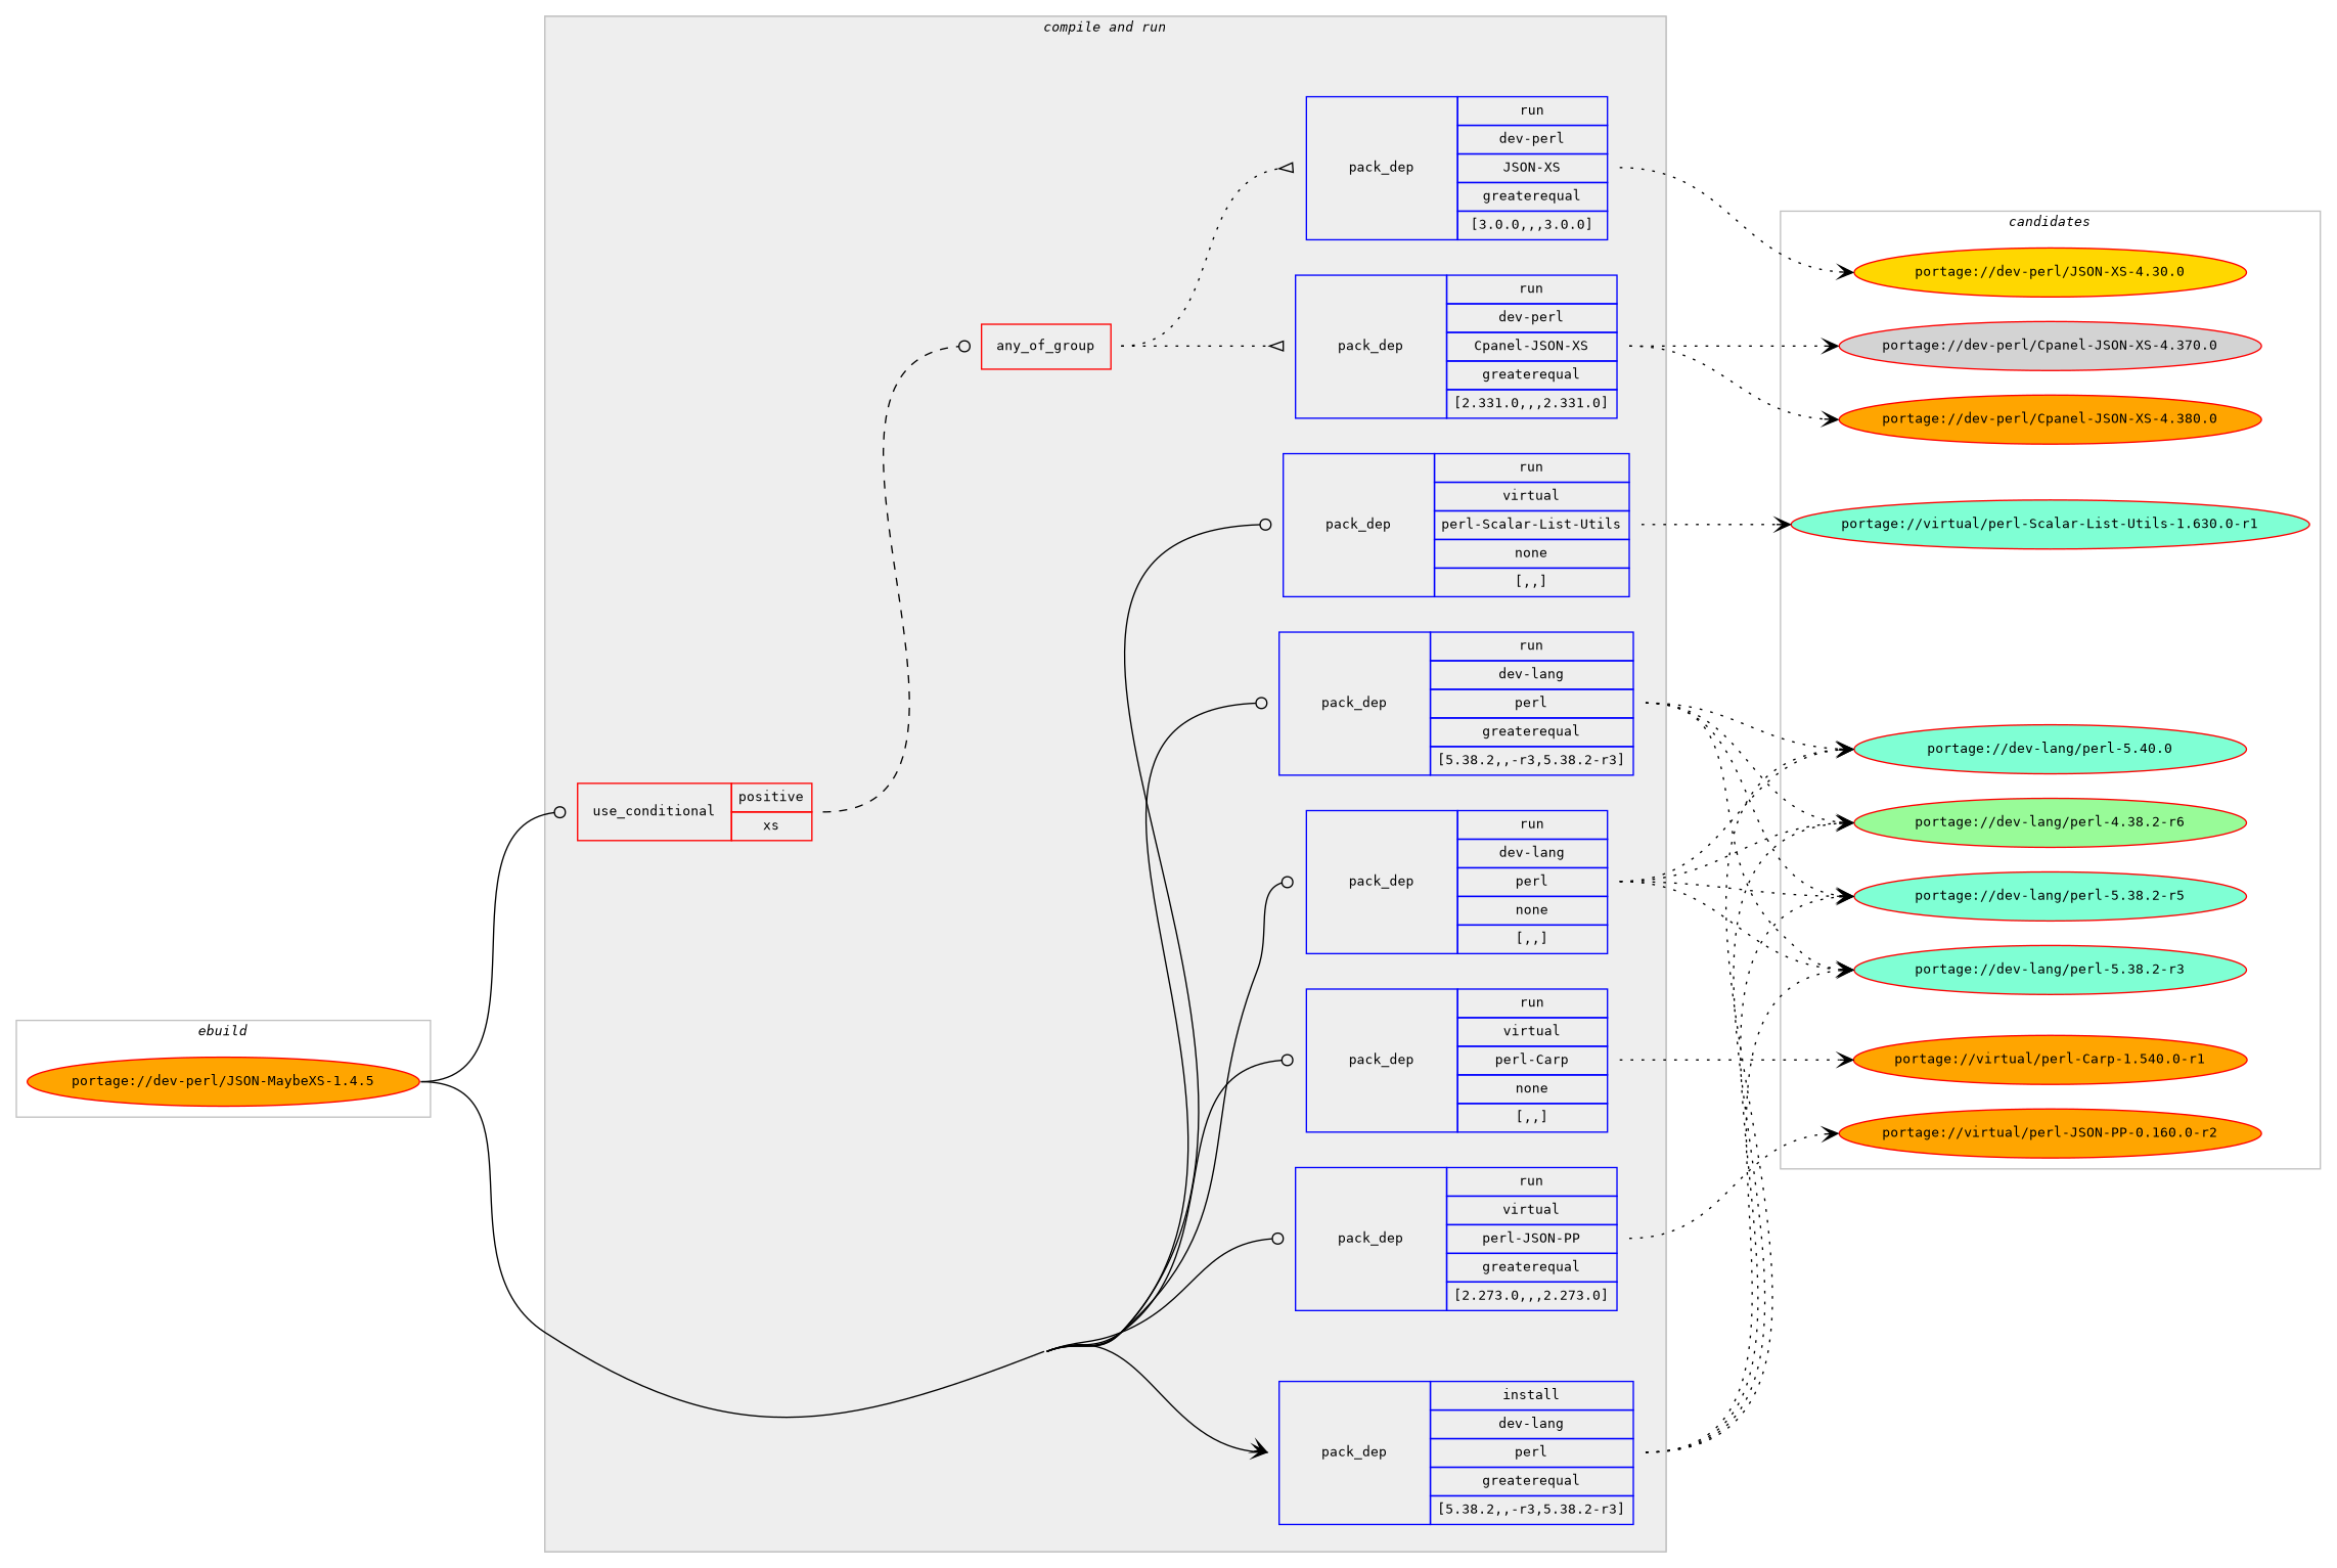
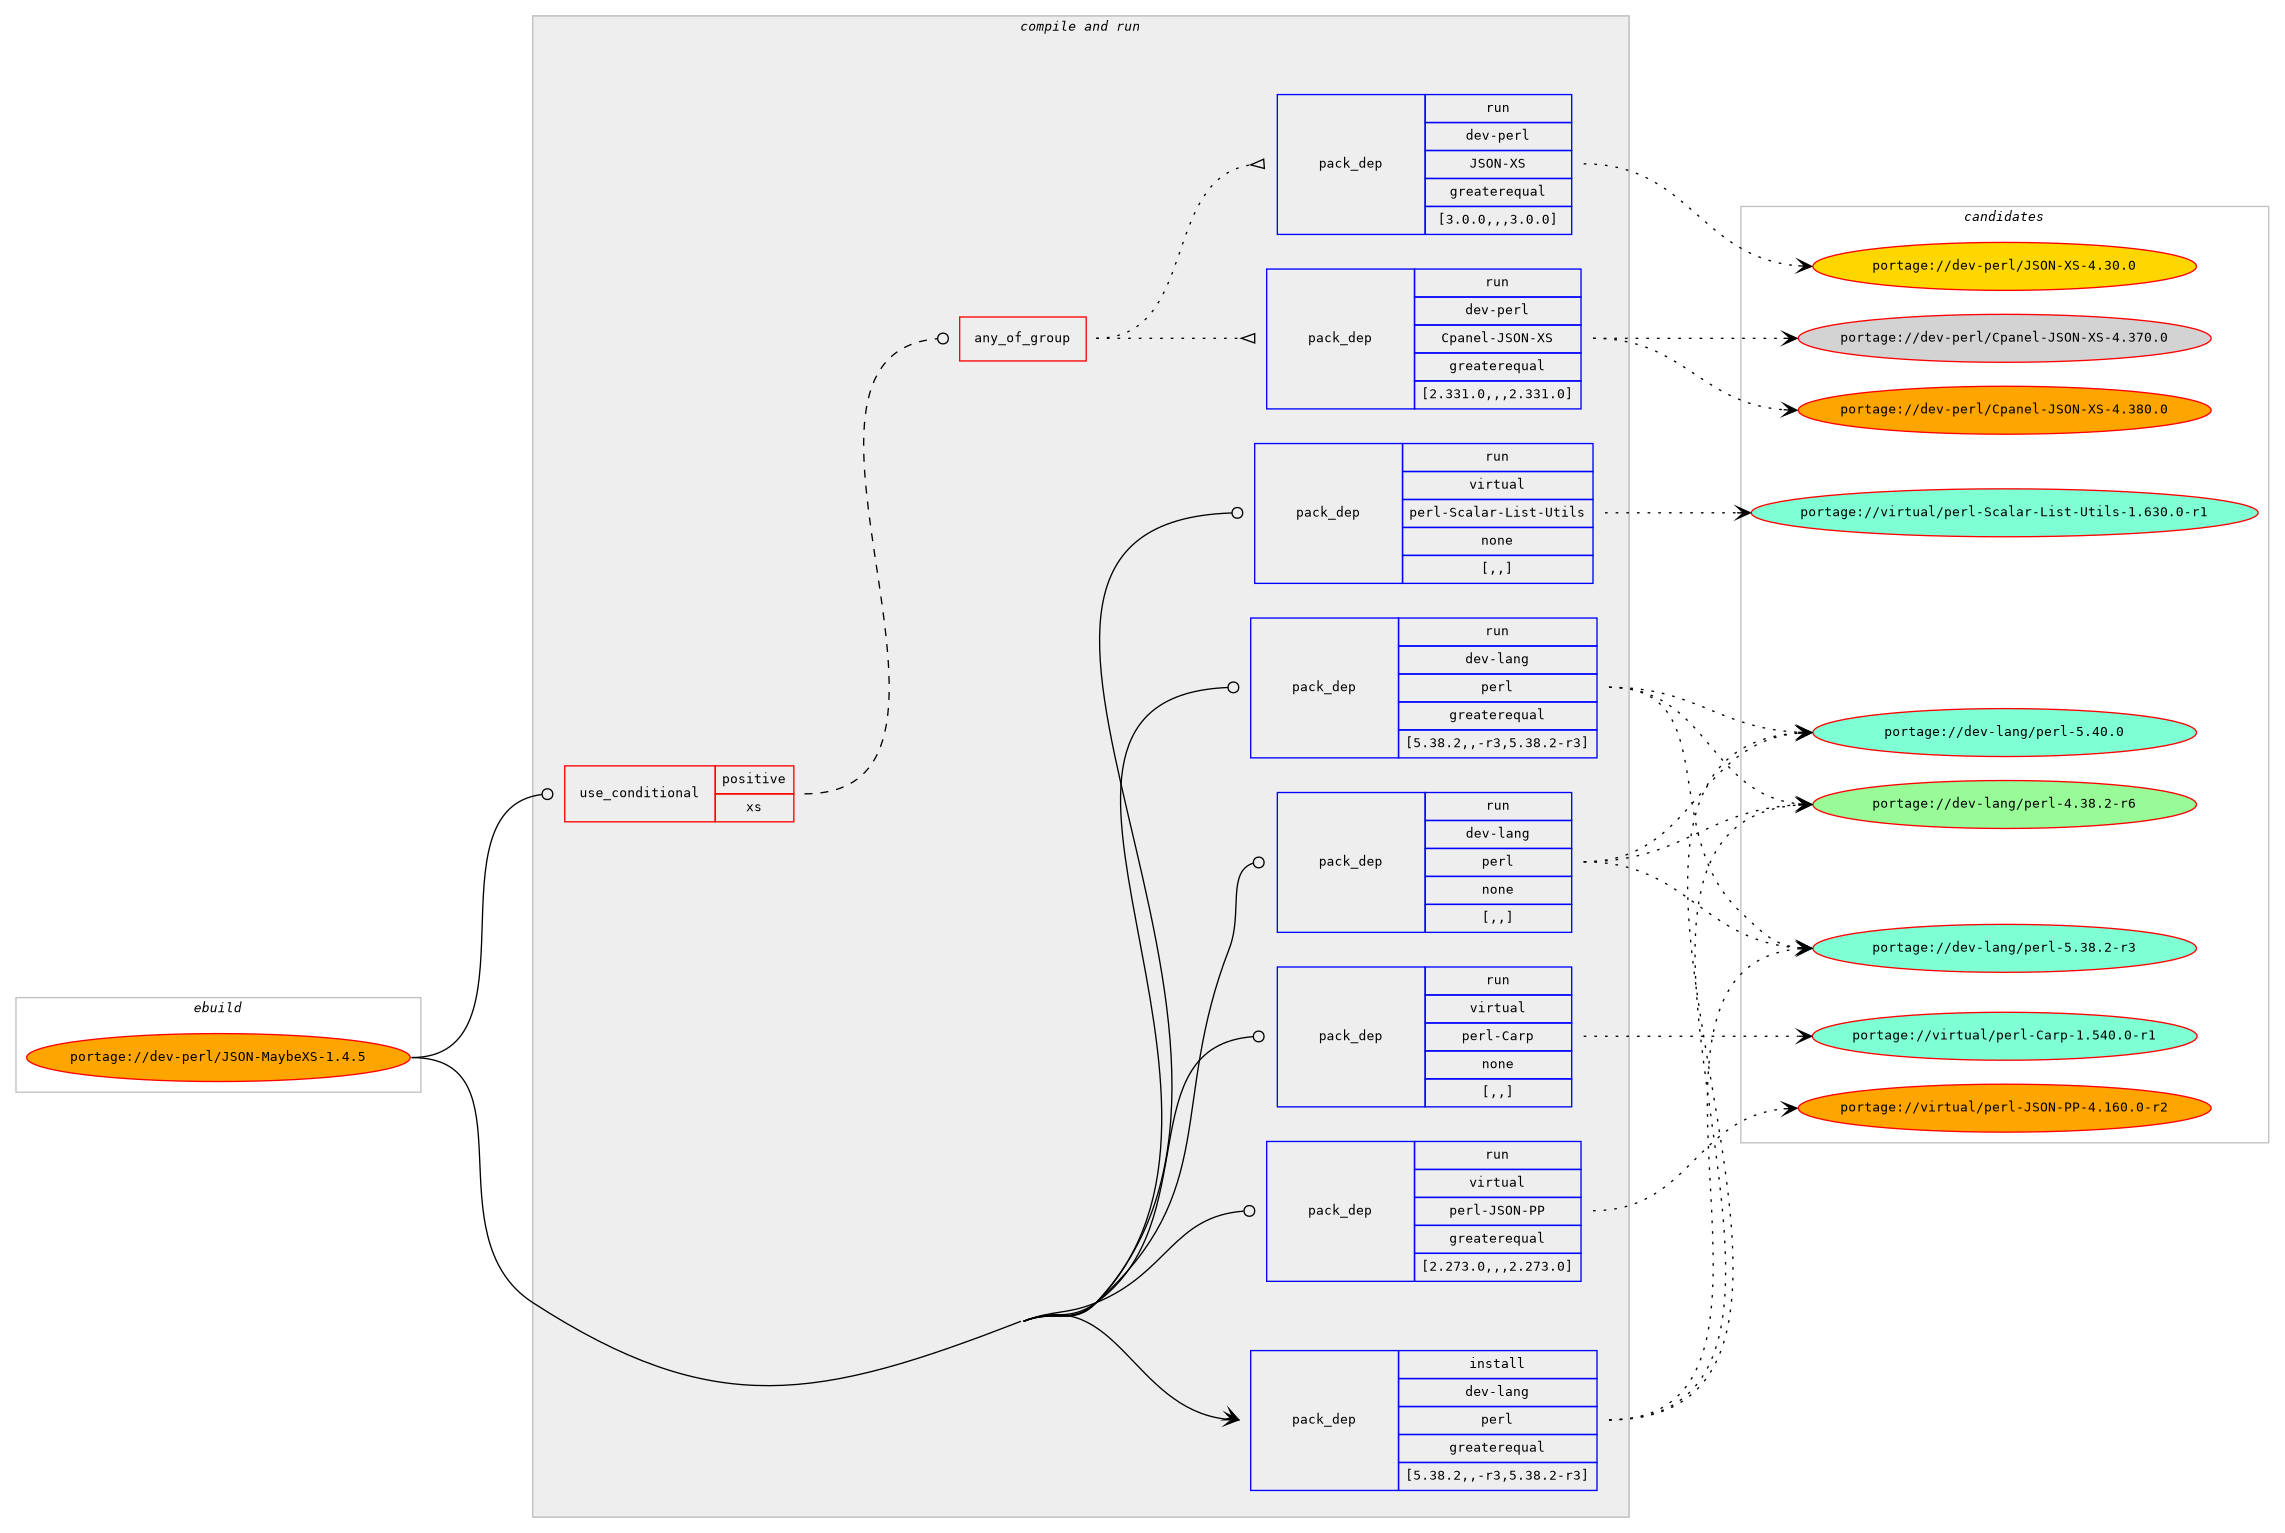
  digraph {
    compound=true
    concentrate=true
    fontname="DejaVu Sans Mono"
    fontsize=10
    newrank=true
    rankdir=LR
    ranksep=1.5
    node [color=red fontname="DejaVu Sans Mono" fontsize=10 style=filled]
    edge [arrowhead=vee fontname="DejaVu Sans Mono" headport=w style=dotted tailport=e weight=100]
    n1 [fillcolor=orange label="portage://dev-perl/JSON-MaybeXS-1.4.5" width=4]
    n2 [color=blue label=<<TABLE BORDER="0" CELLBORDER="1" CELLSPACING="0" CELLPADDING="4" WIDTH="220"><TR><TD ROWSPAN="6" CELLPADDING="30">pack_dep</TD></TR><TR><TD WIDTH="110">install</TD></TR><TR><TD>dev-lang</TD></TR><TR><TD>perl</TD></TR><TR><TD>greaterequal</TD></TR><TR><TD>[5.38.2,,-r3,5.38.2-r3]</TD></TR></TABLE>> shape=none style=""]
    n3 [color=blue label=<<TABLE BORDER="0" CELLBORDER="1" CELLSPACING="0" CELLPADDING="4" WIDTH="220"><TR><TD ROWSPAN="6" CELLPADDING="30">pack_dep</TD></TR><TR><TD WIDTH="110">run</TD></TR><TR><TD>dev-perl</TD></TR><TR><TD>Cpanel-JSON-XS</TD></TR><TR><TD>greaterequal</TD></TR><TR><TD>[2.331.0,,,2.331.0]</TD></TR></TABLE>> shape=none style=""]
    n4 [color=blue label=<<TABLE BORDER="0" CELLBORDER="1" CELLSPACING="0" CELLPADDING="4" WIDTH="220"><TR><TD ROWSPAN="6" CELLPADDING="30">pack_dep</TD></TR><TR><TD WIDTH="110">run</TD></TR><TR><TD>dev-perl</TD></TR><TR><TD>JSON-XS</TD></TR><TR><TD>greaterequal</TD></TR><TR><TD>[3.0.0,,,3.0.0]</TD></TR></TABLE>> shape=none style=""]
    n5 [label=<<TABLE BORDER="0" CELLBORDER="1" CELLSPACING="0" CELLPADDING="4"><TR><TD CELLPADDING="10">any_of_group</TD></TR></TABLE>> shape=none style=""]
    n6 [label=<<TABLE BORDER="0" CELLBORDER="1" CELLSPACING="0" CELLPADDING="4"><TR><TD ROWSPAN="3" CELLPADDING="10">use_conditional</TD></TR><TR><TD>positive</TD></TR><TR><TD>xs</TD></TR></TABLE>> shape=none style=""]
    n7 [color=blue label=<<TABLE BORDER="0" CELLBORDER="1" CELLSPACING="0" CELLPADDING="4" WIDTH="220"><TR><TD ROWSPAN="6" CELLPADDING="30">pack_dep</TD></TR><TR><TD WIDTH="110">run</TD></TR><TR><TD>dev-lang</TD></TR><TR><TD>perl</TD></TR><TR><TD>greaterequal</TD></TR><TR><TD>[5.38.2,,-r3,5.38.2-r3]</TD></TR></TABLE>> shape=none style=""]
    n8 [color=blue label=<<TABLE BORDER="0" CELLBORDER="1" CELLSPACING="0" CELLPADDING="4" WIDTH="220"><TR><TD ROWSPAN="6" CELLPADDING="30">pack_dep</TD></TR><TR><TD WIDTH="110">run</TD></TR><TR><TD>dev-lang</TD></TR><TR><TD>perl</TD></TR><TR><TD>none</TD></TR><TR><TD>[,,]</TD></TR></TABLE>> shape=none style=""]
    n9 [color=blue label=<<TABLE BORDER="0" CELLBORDER="1" CELLSPACING="0" CELLPADDING="4" WIDTH="220"><TR><TD ROWSPAN="6" CELLPADDING="30">pack_dep</TD></TR><TR><TD WIDTH="110">run</TD></TR><TR><TD>virtual</TD></TR><TR><TD>perl-Carp</TD></TR><TR><TD>none</TD></TR><TR><TD>[,,]</TD></TR></TABLE>> shape=none style=""]
    n10 [color=blue label=<<TABLE BORDER="0" CELLBORDER="1" CELLSPACING="0" CELLPADDING="4" WIDTH="220"><TR><TD ROWSPAN="6" CELLPADDING="30">pack_dep</TD></TR><TR><TD WIDTH="110">run</TD></TR><TR><TD>virtual</TD></TR><TR><TD>perl-JSON-PP</TD></TR><TR><TD>greaterequal</TD></TR><TR><TD>[2.273.0,,,2.273.0]</TD></TR></TABLE>> shape=none style=""]
    n11 [color=blue label=<<TABLE BORDER="0" CELLBORDER="1" CELLSPACING="0" CELLPADDING="4" WIDTH="220"><TR><TD ROWSPAN="6" CELLPADDING="30">pack_dep</TD></TR><TR><TD WIDTH="110">run</TD></TR><TR><TD>virtual</TD></TR><TR><TD>perl-Scalar-List-Utils</TD></TR><TR><TD>none</TD></TR><TR><TD>[,,]</TD></TR></TABLE>> shape=none style=""]
    n12 [fillcolor=aquamarine label="portage://dev-lang/perl-5.40.0" width=4]
    n13 [fillcolor=palegreen label="portage://dev-lang/perl-4.38.2-r6" width=4]
-   n14 [fillcolor=aquamarine label="portage://dev-lang/perl-5.38.2-r5" width=4]
    n15 [fillcolor=aquamarine label="portage://dev-lang/perl-5.38.2-r3" width=4]
    n16 [fillcolor=orange label="portage://dev-perl/Cpanel-JSON-XS-4.380.0" width=4]
    n17 [fillcolor=lightgrey label="portage://dev-perl/Cpanel-JSON-XS-4.370.0" width=4]
    n18 [fillcolor=gold label="portage://dev-perl/JSON-XS-4.30.0" width=4]
-   n19 [fillcolor=orange label="portage://virtual/perl-Carp-1.540.0-r1" width=4]
-   n20 [fillcolor=orange label="portage://virtual/perl-JSON-PP-0.160.0-r2" width=4]
+   n19 [fillcolor=aquamarine label="portage://virtual/perl-Carp-1.540.0-r1" width=4]
+   n20 [fillcolor=orange label="portage://virtual/perl-JSON-PP-4.160.0-r2" width=4]
    n21 [fillcolor=aquamarine label="portage://virtual/perl-Scalar-List-Utils-1.630.0-r1" width=4]
    subgraph cluster_1 {
      color=gray
      label=<<i>ebuild</i>>
      n1
    }
    subgraph cluster_2 {
      color=gray
      label=<<i>dependencies</i>>
      subgraph cluster_3 {
        color=gray
        fillcolor="#eeeeee"
        label=<<i>run</i>>
        style=filled
        subgraph sub_4 {
          color=gray
          fillcolor="#eeeeee"
          label=<<i>run</i>>
          style=filled
          n6
          subgraph sub_5 {
            color=gray
            fillcolor="#eeeeee"
            label=<<i>run</i>>
            style=filled
            n5
            subgraph sub_6 {
              color=gray
              fillcolor="#eeeeee"
              label=<<i>run</i>>
              style=filled
              n3
            }
            subgraph sub_7 {
              color=gray
              fillcolor="#eeeeee"
              label=<<i>run</i>>
              style=filled
              n4
            }
          }
        }
        subgraph sub_8 {
          color=gray
          fillcolor="#eeeeee"
          label=<<i>run</i>>
          style=filled
          n7
        }
        subgraph sub_9 {
          color=gray
          fillcolor="#eeeeee"
          label=<<i>run</i>>
          style=filled
          n8
        }
        subgraph sub_10 {
          color=gray
          fillcolor="#eeeeee"
          label=<<i>run</i>>
          style=filled
          n9
        }
        subgraph sub_11 {
          color=gray
          fillcolor="#eeeeee"
          label=<<i>run</i>>
          style=filled
          n10
        }
        subgraph sub_12 {
          color=gray
          fillcolor="#eeeeee"
          label=<<i>run</i>>
          style=filled
          n11
        }
      }
      subgraph cluster_13 {
        color=gray
        fillcolor="#eeeeee"
        label=<<i>compile</i>>
        style=filled
        subgraph sub_14 {
          color=gray
          fillcolor="#eeeeee"
          label=<<i>compile</i>>
          style=filled
          n2
        }
      }
      subgraph cluster_15 {
        color=gray
        fillcolor="#eeeeee"
        label=<<i>compile and run</i>>
        style=filled
      }
    }
    subgraph cluster_16 {
      color=gray
      label=<<i>candidates</i>>
      rank=same
      subgraph sub_17 {
        color=black
        label=<<i>candidates</i>>
        nodesep=1
        rank=same
        n12
        n13
-       n14
        n15
      }
      subgraph sub_18 {
        color=black
        label=<<i>candidates</i>>
        nodesep=1
        rank=same
        n16
        n17
      }
      subgraph sub_19 {
        color=black
        label=<<i>candidates</i>>
        nodesep=1
        rank=same
        n18
      }
      subgraph sub_20 {
        color=black
        label=<<i>candidates</i>>
        nodesep=1
        rank=same
        n12
        n13
-       n14
        n15
      }
      subgraph sub_21 {
        color=black
        label=<<i>candidates</i>>
        nodesep=1
        rank=same
        n12
        n13
-       n14
        n15
      }
      subgraph sub_22 {
        color=black
        label=<<i>candidates</i>>
        nodesep=1
        rank=same
        n19
      }
      subgraph sub_23 {
        color=black
        label=<<i>candidates</i>>
        nodesep=1
        rank=same
        n20
      }
      subgraph sub_24 {
        color=black
        label=<<i>candidates</i>>
        nodesep=1
        rank=same
        n21
      }
    }
    n1 -> n2 [style=solid weight=20]
    n1 -> n6 [arrowhead=odot style=solid weight=20]
    n1 -> n7 [arrowhead=odot style=solid weight=20]
    n1 -> n8 [arrowhead=odot style=solid weight=20]
    n1 -> n9 [arrowhead=odot style=solid weight=20]
    n1 -> n10 [arrowhead=odot style=solid weight=20]
    n1 -> n11 [arrowhead=odot style=solid weight=20]
    n2 -> n12
    n2 -> n13
-   n2 -> n14
    n2 -> n15
    n3 -> n16
    n3 -> n17
    n4 -> n18
    n5 -> n3 [arrowhead=oinv weight=20]
    n5 -> n4 [arrowhead=oinv weight=20]
    n6 -> n5 [arrowhead=odot style=dashed weight=20]
    n7 -> n12
    n7 -> n13
-   n7 -> n14
    n7 -> n15
    n8 -> n12
    n8 -> n13
-   n8 -> n14
    n8 -> n15
    n9 -> n19
    n10 -> n20
    n11 -> n21
  }
